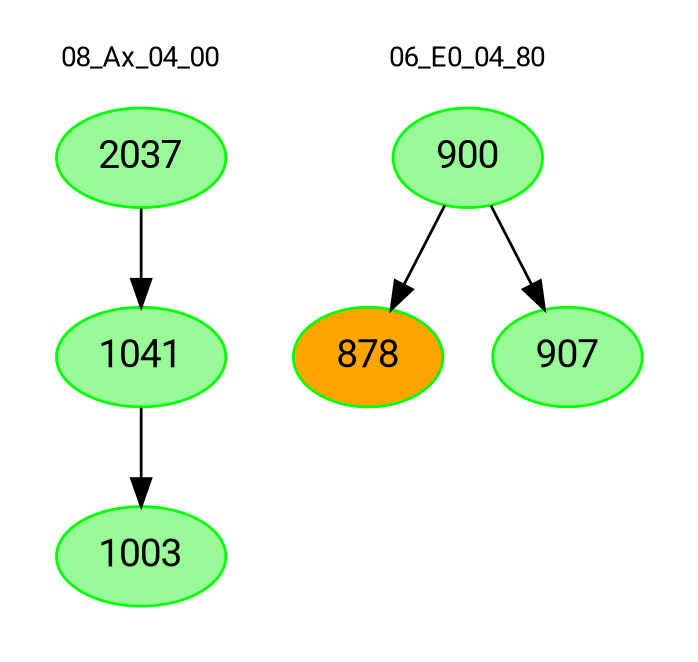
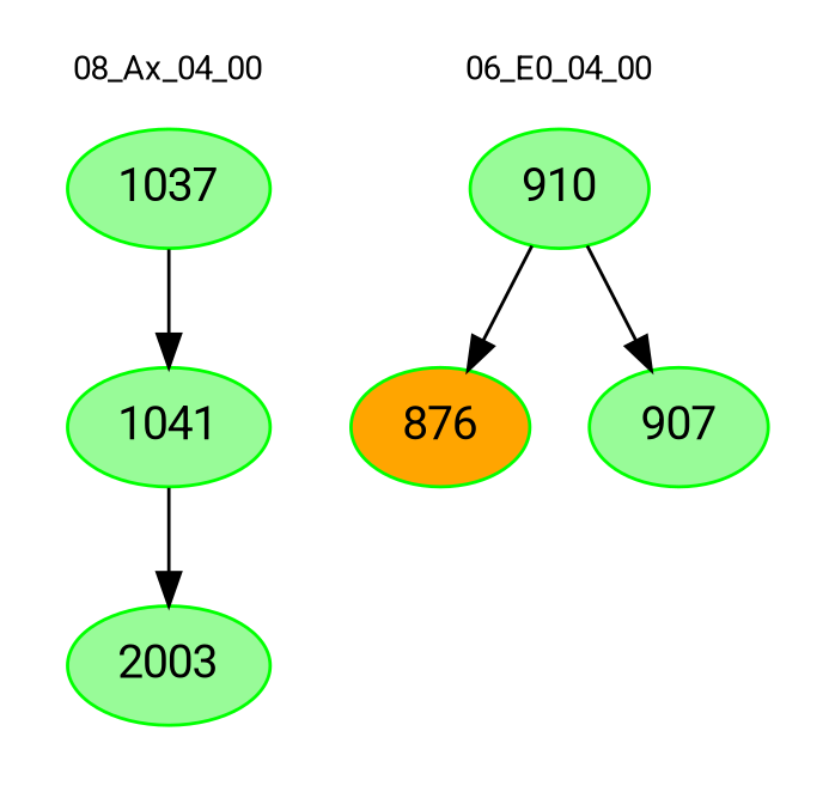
  digraph {
    fontname=Roboto
    node [color=green fillcolor=palegreen fontname=Roboto style=filled]
    edge [color=black fontname=Roboto]
-   n1 [label=2037]
-   n2 [label=1003]
+   n1 [label=1037]
+   n2 [label=2003]
    n3 [label=1041]
-   n4 [label=900]
-   n5 [fillcolor=orange label=878]
+   n4 [label=910]
+   n5 [fillcolor=orange label=876]
    n6 [label=907]
    subgraph cluster_1 {
      color=white
      fontsize=10
      label="08_Ax_04_00"
      n1
      n2
      n3
    }
    subgraph cluster_2 {
      color=white
      fontsize=10
-     label="06_E0_04_80"
+     label="06_E0_04_00"
      n4
      n5
      n6
    }
    n1 -> n3
    n3 -> n2
    n4 -> n5
    n4 -> n6
  }
